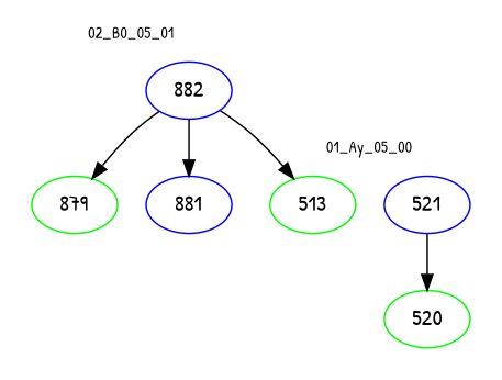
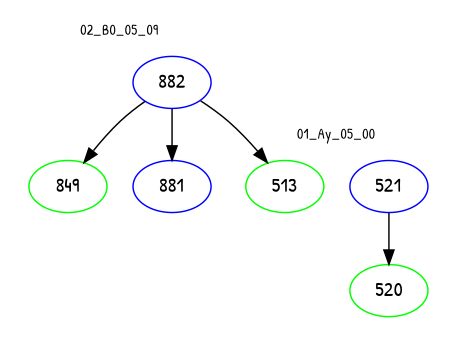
  digraph {
    fontname="Patrick Hand"
    node [color=blue fontname="Patrick Hand"]
    edge [color=black fontname="Patrick Hand"]
    n1 [label=521]
    n2 [color=green label=513]
    n3 [color=green label=520]
    n4 [label=882]
-   n5 [color=green label=879]
+   n5 [color=green label=849]
    n6 [label=881]
    subgraph cluster_1 {
      color=white
      fontsize=10
      label="01_Ay_05_00"
      n1
      n2
      n3
    }
    subgraph cluster_2 {
      color=white
      fontsize=10
-     label="02_B0_05_01"
+     label="02_B0_05_09"
      n4
      n5
      n6
    }
    n1 -> n3
    n4 -> n2
    n4 -> n5
    n4 -> n6
  }
